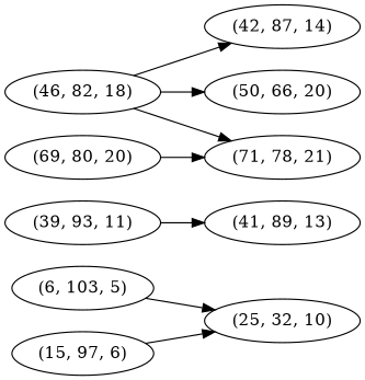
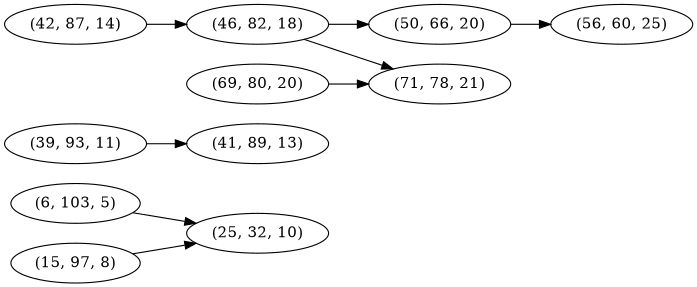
  digraph {
    rankdir=LR
    "(6, 103, 5)"
    "(25, 32, 10)"
-   "(15, 97, 8)" [label="(15, 97, 6)"]
+   "(15, 97, 8)"
    n4 [label="(39, 93, 11)"]
    "(41, 89, 13)"
    "(42, 87, 14)"
    "(46, 82, 18)"
    "(50, 66, 20)"
    "(71, 78, 21)"
+   "(56, 60, 25)"
    "(69, 80, 20)"
    "(6, 103, 5)" -> "(25, 32, 10)"
    "(15, 97, 8)" -> "(25, 32, 10)"
    n4 -> "(41, 89, 13)"
-   "(46, 82, 18)" -> "(42, 87, 14)"
+   "(42, 87, 14)" -> "(46, 82, 18)"
    "(46, 82, 18)" -> "(50, 66, 20)"
    "(46, 82, 18)" -> "(71, 78, 21)"
+   "(50, 66, 20)" -> "(56, 60, 25)"
    "(69, 80, 20)" -> "(71, 78, 21)"
  }
